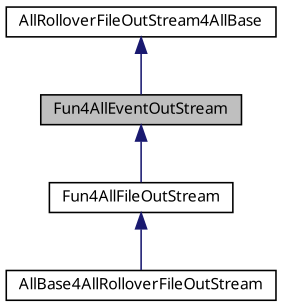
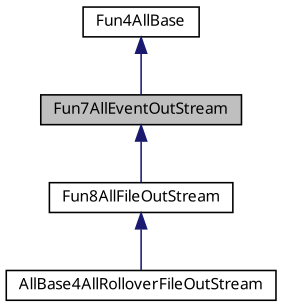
  digraph {
    fontname="Noto Sans"
    node [color=black fontname="Noto Sans" fontsize=10 shape=record]
    edge [color=midnightblue dir=back fontname="Noto Sans" fontsize=10 labelfontname=FreeSans labelfontsize=10 style=solid]
-   n1 [fillcolor=grey75 fontcolor=black height=0.2 label=Fun4AllEventOutStream style=filled width=0.4]
-   n2 [height=0.2 label=Fun4AllFileOutStream width=0.4]
+   n1 [fillcolor=grey75 fontcolor=black height=0.2 label=Fun7AllEventOutStream style=filled width=0.4]
+   n2 [height=0.2 label=Fun8AllFileOutStream width=0.4]
    n3 [height=0.2 label=AllBase4AllRolloverFileOutStream width=0.4]
-   n4 [height=0.2 label=AllRolloverFileOutStream4AllBase width=0.4]
+   n4 [height=0.2 label=Fun4AllBase width=0.4]
    n1 -> n2
    n2 -> n3
    n4 -> n1
  }
